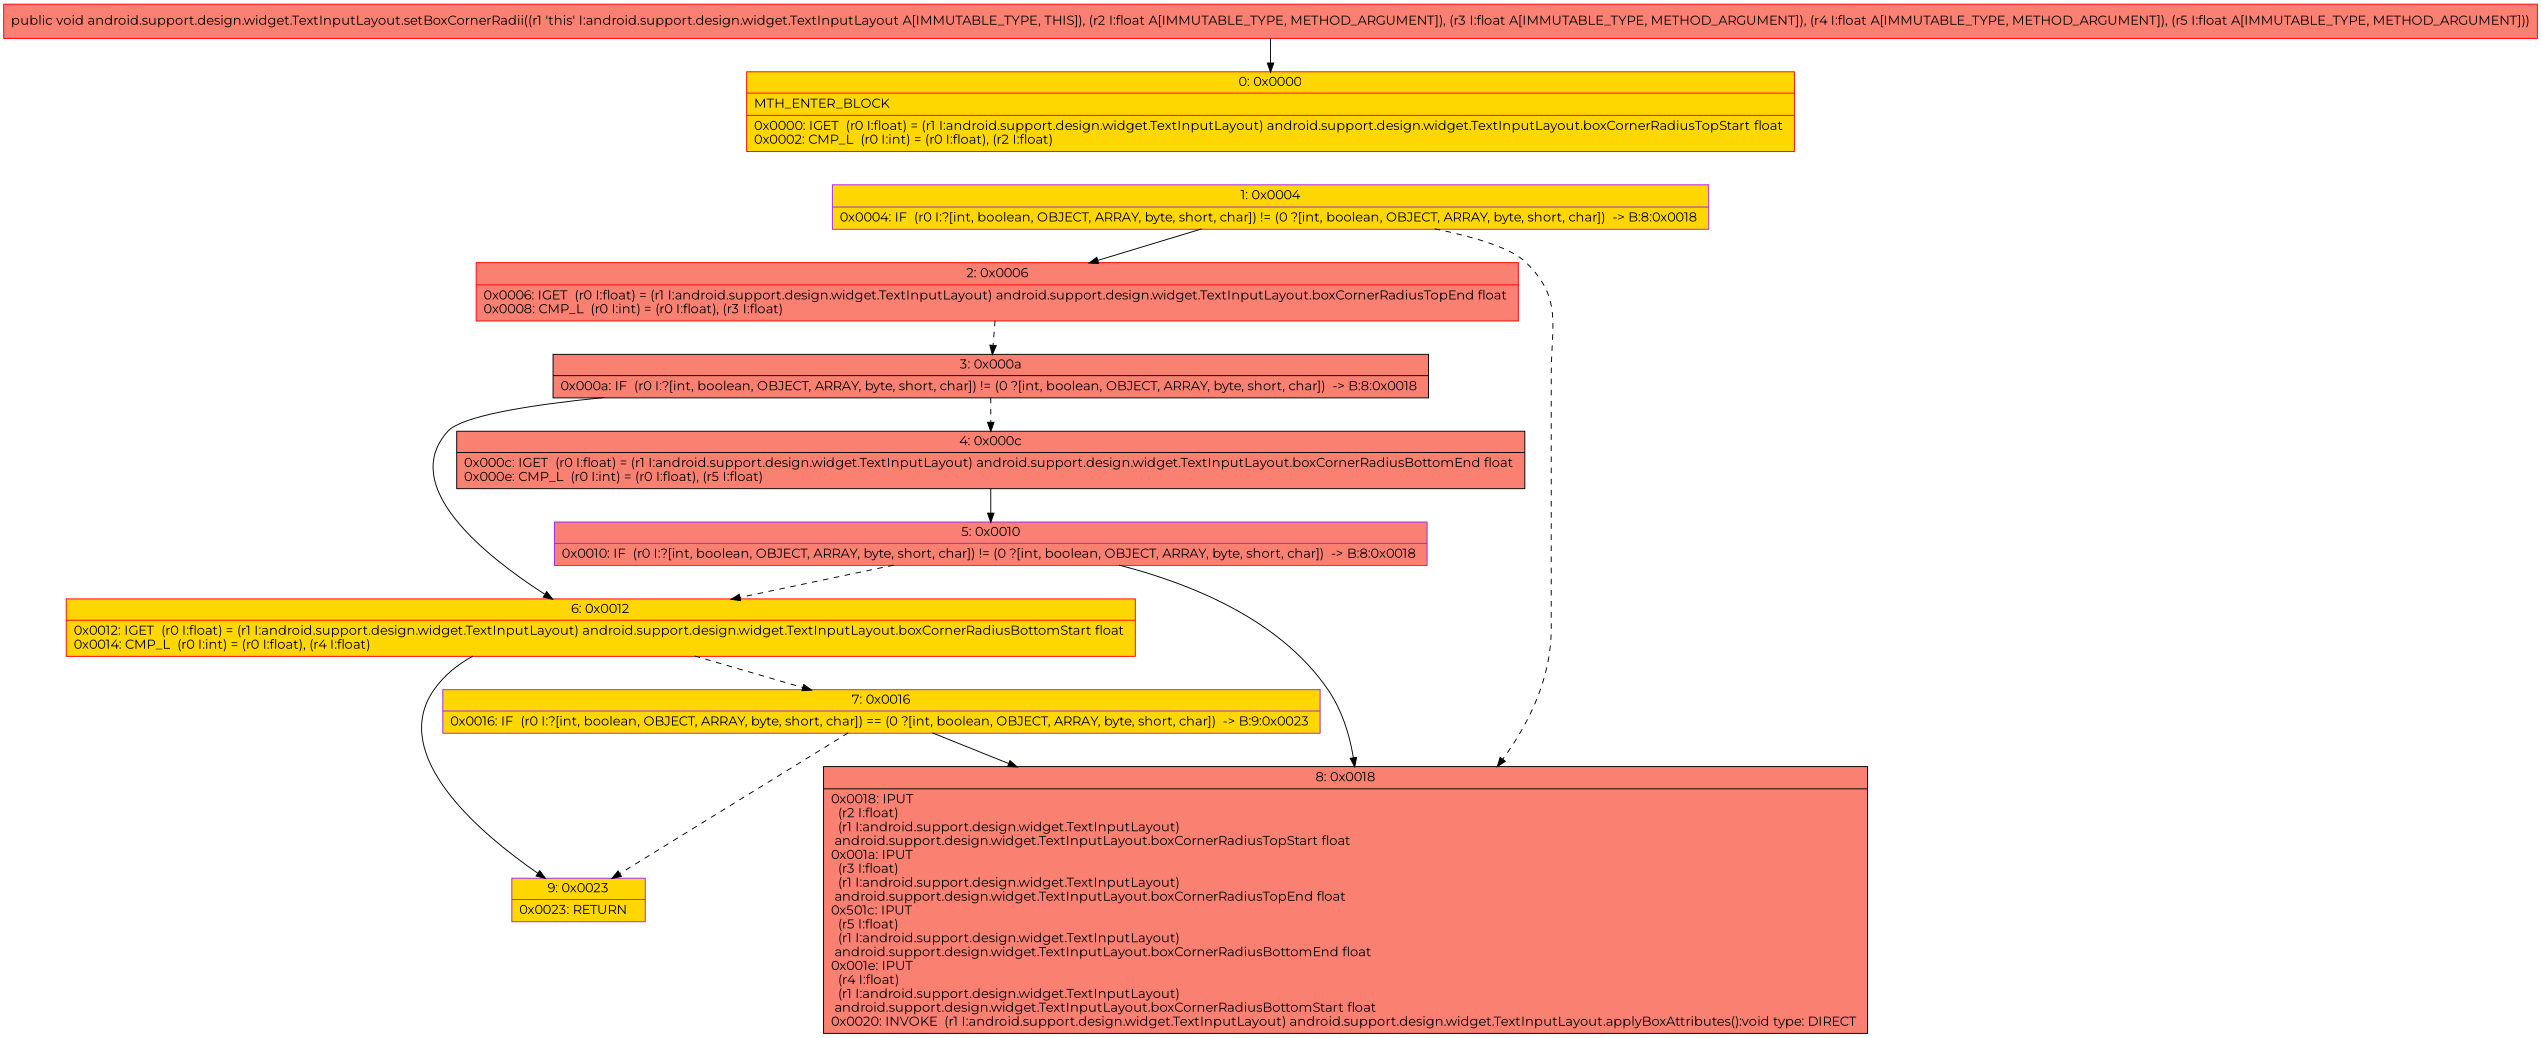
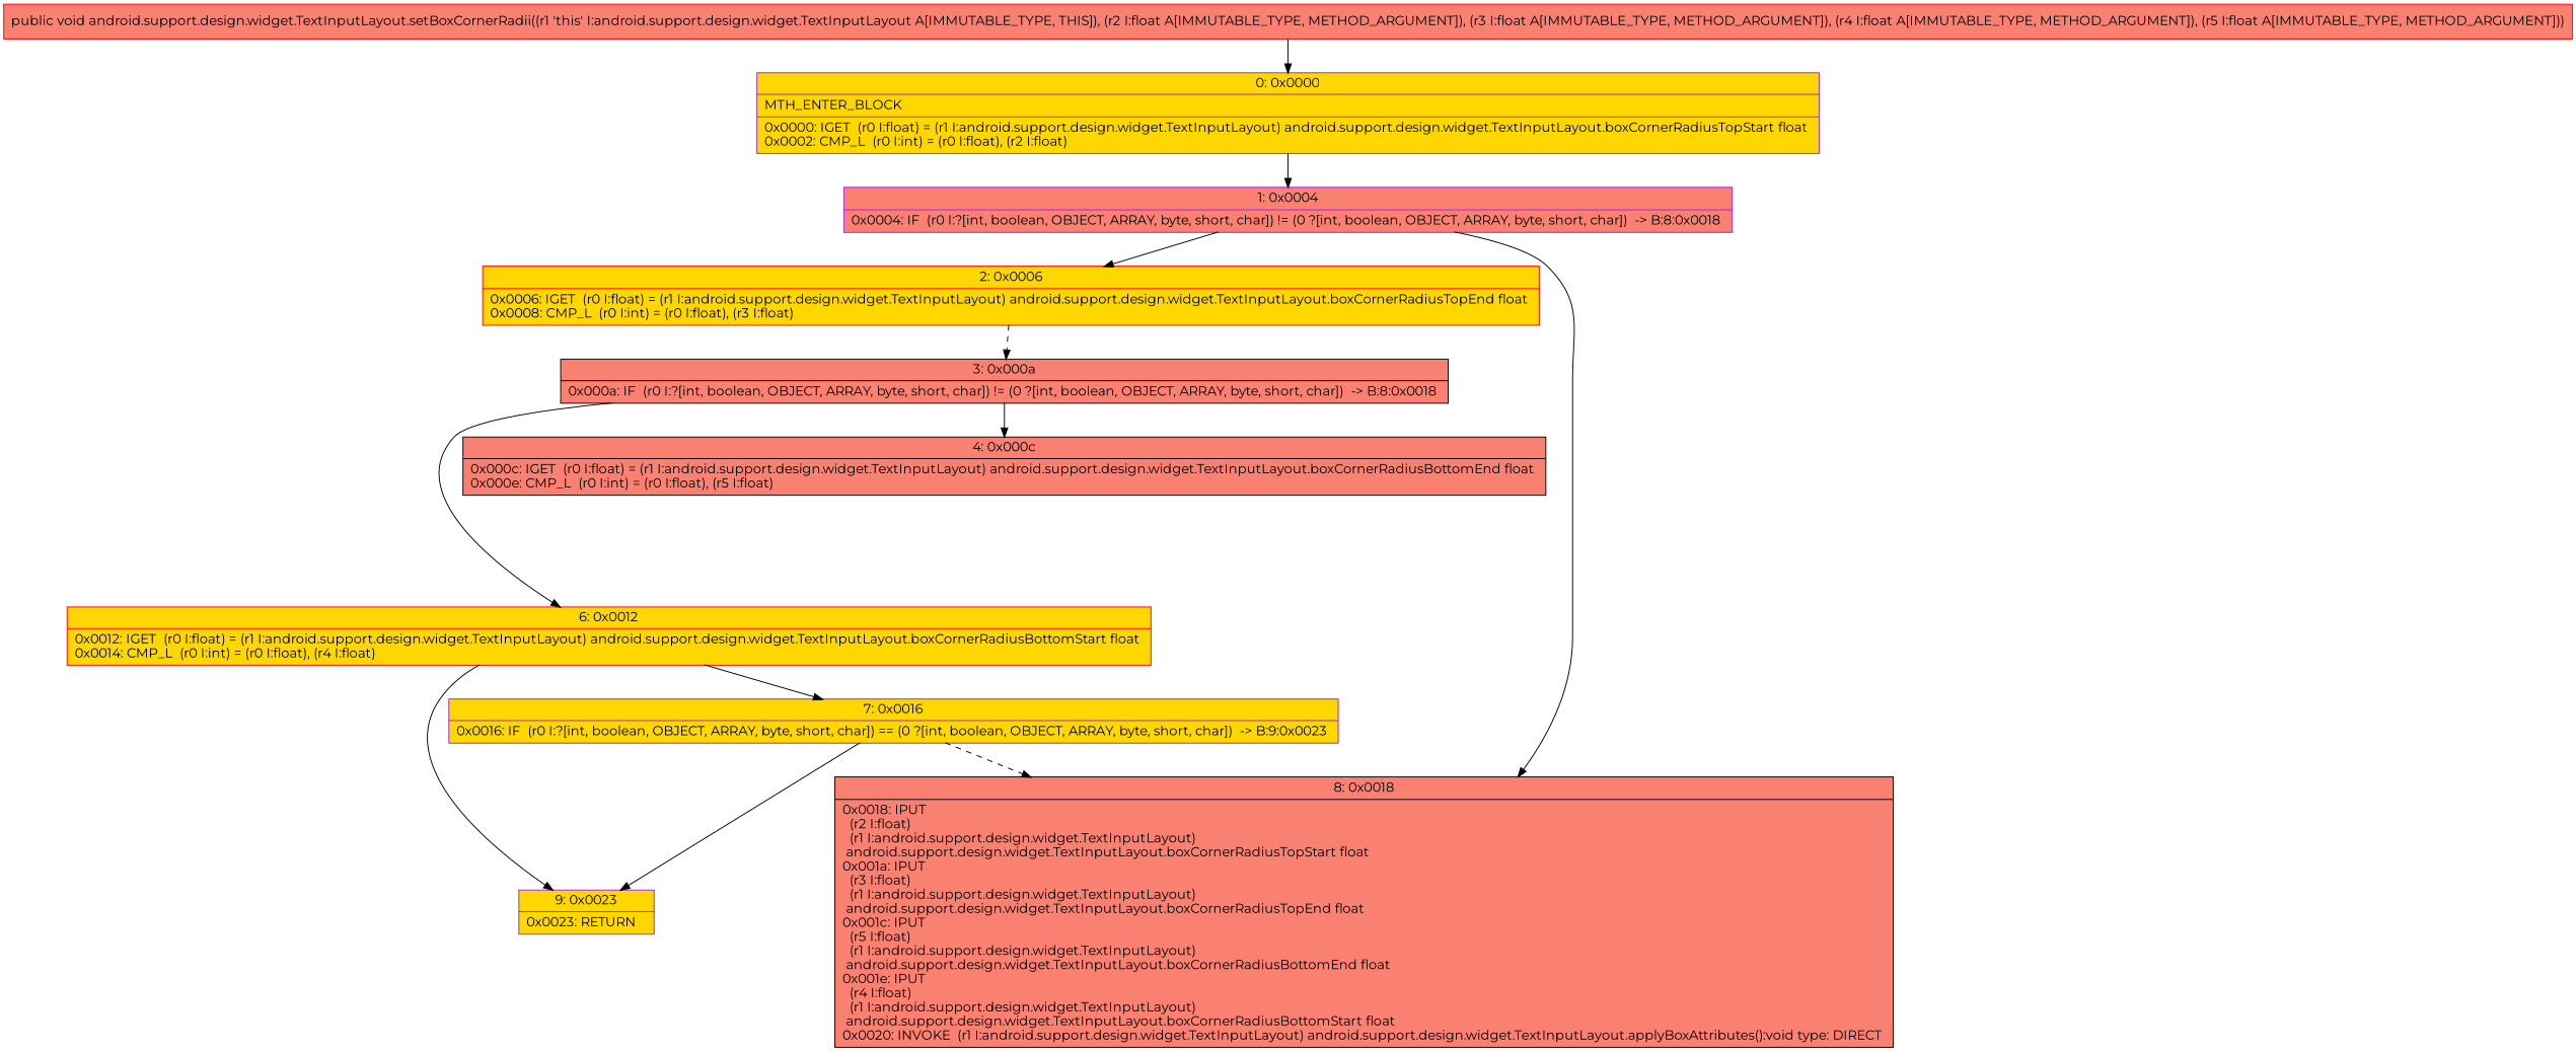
  digraph {
    fontname=Montserrat
    node [color=purple fillcolor=gold fontname=Montserrat shape=record style=filled]
    edge [fontname=Montserrat]
-   n1 [color=red label="{0\:\ 0x0000|MTH_ENTER_BLOCK\l|0x0000: IGET  (r0 I:float) = (r1 I:android.support.design.widget.TextInputLayout) android.support.design.widget.TextInputLayout.boxCornerRadiusTopStart float \l0x0002: CMP_L  (r0 I:int) = (r0 I:float), (r2 I:float) \l}"]
-   n2 [label="{1\:\ 0x0004|0x0004: IF  (r0 I:?[int, boolean, OBJECT, ARRAY, byte, short, char]) != (0 ?[int, boolean, OBJECT, ARRAY, byte, short, char])  \-\> B:8:0x0018 \l}"]
-   n3 [color=red fillcolor=salmon label="{2\:\ 0x0006|0x0006: IGET  (r0 I:float) = (r1 I:android.support.design.widget.TextInputLayout) android.support.design.widget.TextInputLayout.boxCornerRadiusTopEnd float \l0x0008: CMP_L  (r0 I:int) = (r0 I:float), (r3 I:float) \l}"]
-   n4 [color=black fillcolor=salmon label="{8\:\ 0x0018|0x0018: IPUT  \l  (r2 I:float)\l  (r1 I:android.support.design.widget.TextInputLayout)\l android.support.design.widget.TextInputLayout.boxCornerRadiusTopStart float \l0x001a: IPUT  \l  (r3 I:float)\l  (r1 I:android.support.design.widget.TextInputLayout)\l android.support.design.widget.TextInputLayout.boxCornerRadiusTopEnd float \l0x501c: IPUT  \l  (r5 I:float)\l  (r1 I:android.support.design.widget.TextInputLayout)\l android.support.design.widget.TextInputLayout.boxCornerRadiusBottomEnd float \l0x001e: IPUT  \l  (r4 I:float)\l  (r1 I:android.support.design.widget.TextInputLayout)\l android.support.design.widget.TextInputLayout.boxCornerRadiusBottomStart float \l0x0020: INVOKE  (r1 I:android.support.design.widget.TextInputLayout) android.support.design.widget.TextInputLayout.applyBoxAttributes():void type: DIRECT \l}"]
+   n1 [label="{0\:\ 0x0000|MTH_ENTER_BLOCK\l|0x0000: IGET  (r0 I:float) = (r1 I:android.support.design.widget.TextInputLayout) android.support.design.widget.TextInputLayout.boxCornerRadiusTopStart float \l0x0002: CMP_L  (r0 I:int) = (r0 I:float), (r2 I:float) \l}"]
+   n2 [fillcolor=salmon label="{1\:\ 0x0004|0x0004: IF  (r0 I:?[int, boolean, OBJECT, ARRAY, byte, short, char]) != (0 ?[int, boolean, OBJECT, ARRAY, byte, short, char])  \-\> B:8:0x0018 \l}"]
+   n3 [color=red label="{2\:\ 0x0006|0x0006: IGET  (r0 I:float) = (r1 I:android.support.design.widget.TextInputLayout) android.support.design.widget.TextInputLayout.boxCornerRadiusTopEnd float \l0x0008: CMP_L  (r0 I:int) = (r0 I:float), (r3 I:float) \l}"]
+   n4 [color=black fillcolor=salmon label="{8\:\ 0x0018|0x0018: IPUT  \l  (r2 I:float)\l  (r1 I:android.support.design.widget.TextInputLayout)\l android.support.design.widget.TextInputLayout.boxCornerRadiusTopStart float \l0x001a: IPUT  \l  (r3 I:float)\l  (r1 I:android.support.design.widget.TextInputLayout)\l android.support.design.widget.TextInputLayout.boxCornerRadiusTopEnd float \l0x001c: IPUT  \l  (r5 I:float)\l  (r1 I:android.support.design.widget.TextInputLayout)\l android.support.design.widget.TextInputLayout.boxCornerRadiusBottomEnd float \l0x001e: IPUT  \l  (r4 I:float)\l  (r1 I:android.support.design.widget.TextInputLayout)\l android.support.design.widget.TextInputLayout.boxCornerRadiusBottomStart float \l0x0020: INVOKE  (r1 I:android.support.design.widget.TextInputLayout) android.support.design.widget.TextInputLayout.applyBoxAttributes():void type: DIRECT \l}"]
    n5 [color=black fillcolor=salmon label="{3\:\ 0x000a|0x000a: IF  (r0 I:?[int, boolean, OBJECT, ARRAY, byte, short, char]) != (0 ?[int, boolean, OBJECT, ARRAY, byte, short, char])  \-\> B:8:0x0018 \l}"]
    n6 [color=black fillcolor=salmon label="{4\:\ 0x000c|0x000c: IGET  (r0 I:float) = (r1 I:android.support.design.widget.TextInputLayout) android.support.design.widget.TextInputLayout.boxCornerRadiusBottomEnd float \l0x000e: CMP_L  (r0 I:int) = (r0 I:float), (r5 I:float) \l}"]
    n7 [color=red label="{6\:\ 0x0012|0x0012: IGET  (r0 I:float) = (r1 I:android.support.design.widget.TextInputLayout) android.support.design.widget.TextInputLayout.boxCornerRadiusBottomStart float \l0x0014: CMP_L  (r0 I:int) = (r0 I:float), (r4 I:float) \l}"]
-   n8 [fillcolor=salmon label="{5\:\ 0x0010|0x0010: IF  (r0 I:?[int, boolean, OBJECT, ARRAY, byte, short, char]) != (0 ?[int, boolean, OBJECT, ARRAY, byte, short, char])  \-\> B:8:0x0018 \l}"]
    n9 [label="{7\:\ 0x0016|0x0016: IF  (r0 I:?[int, boolean, OBJECT, ARRAY, byte, short, char]) == (0 ?[int, boolean, OBJECT, ARRAY, byte, short, char])  \-\> B:9:0x0023 \l}"]
    n10 [label="{9\:\ 0x0023|0x0023: RETURN   \l}"]
    n11 [color=red fillcolor=salmon label="{public void android.support.design.widget.TextInputLayout.setBoxCornerRadii((r1 'this' I:android.support.design.widget.TextInputLayout A[IMMUTABLE_TYPE, THIS]), (r2 I:float A[IMMUTABLE_TYPE, METHOD_ARGUMENT]), (r3 I:float A[IMMUTABLE_TYPE, METHOD_ARGUMENT]), (r4 I:float A[IMMUTABLE_TYPE, METHOD_ARGUMENT]), (r5 I:float A[IMMUTABLE_TYPE, METHOD_ARGUMENT])) }"]
+   n1 -> n2
    n2 -> n3 [style=solid]
-   n2 -> n4 [style=dashed]
+   n2 -> n4
    n3 -> n5 [style=dashed]
-   n5 -> n6 [style=dashed]
+   n5 -> n6 [style=solid]
    n5 -> n7
-   n6 -> n8
-   n7 -> n9 [style=dashed]
+   n7 -> n9
    n7 -> n10
-   n8 -> n4
-   n8 -> n7 [style=dashed]
-   n9 -> n4 [style=solid]
-   n9 -> n10 [style=dashed]
+   n9 -> n4 [style=dashed]
+   n9 -> n10
    n11 -> n1
  }
